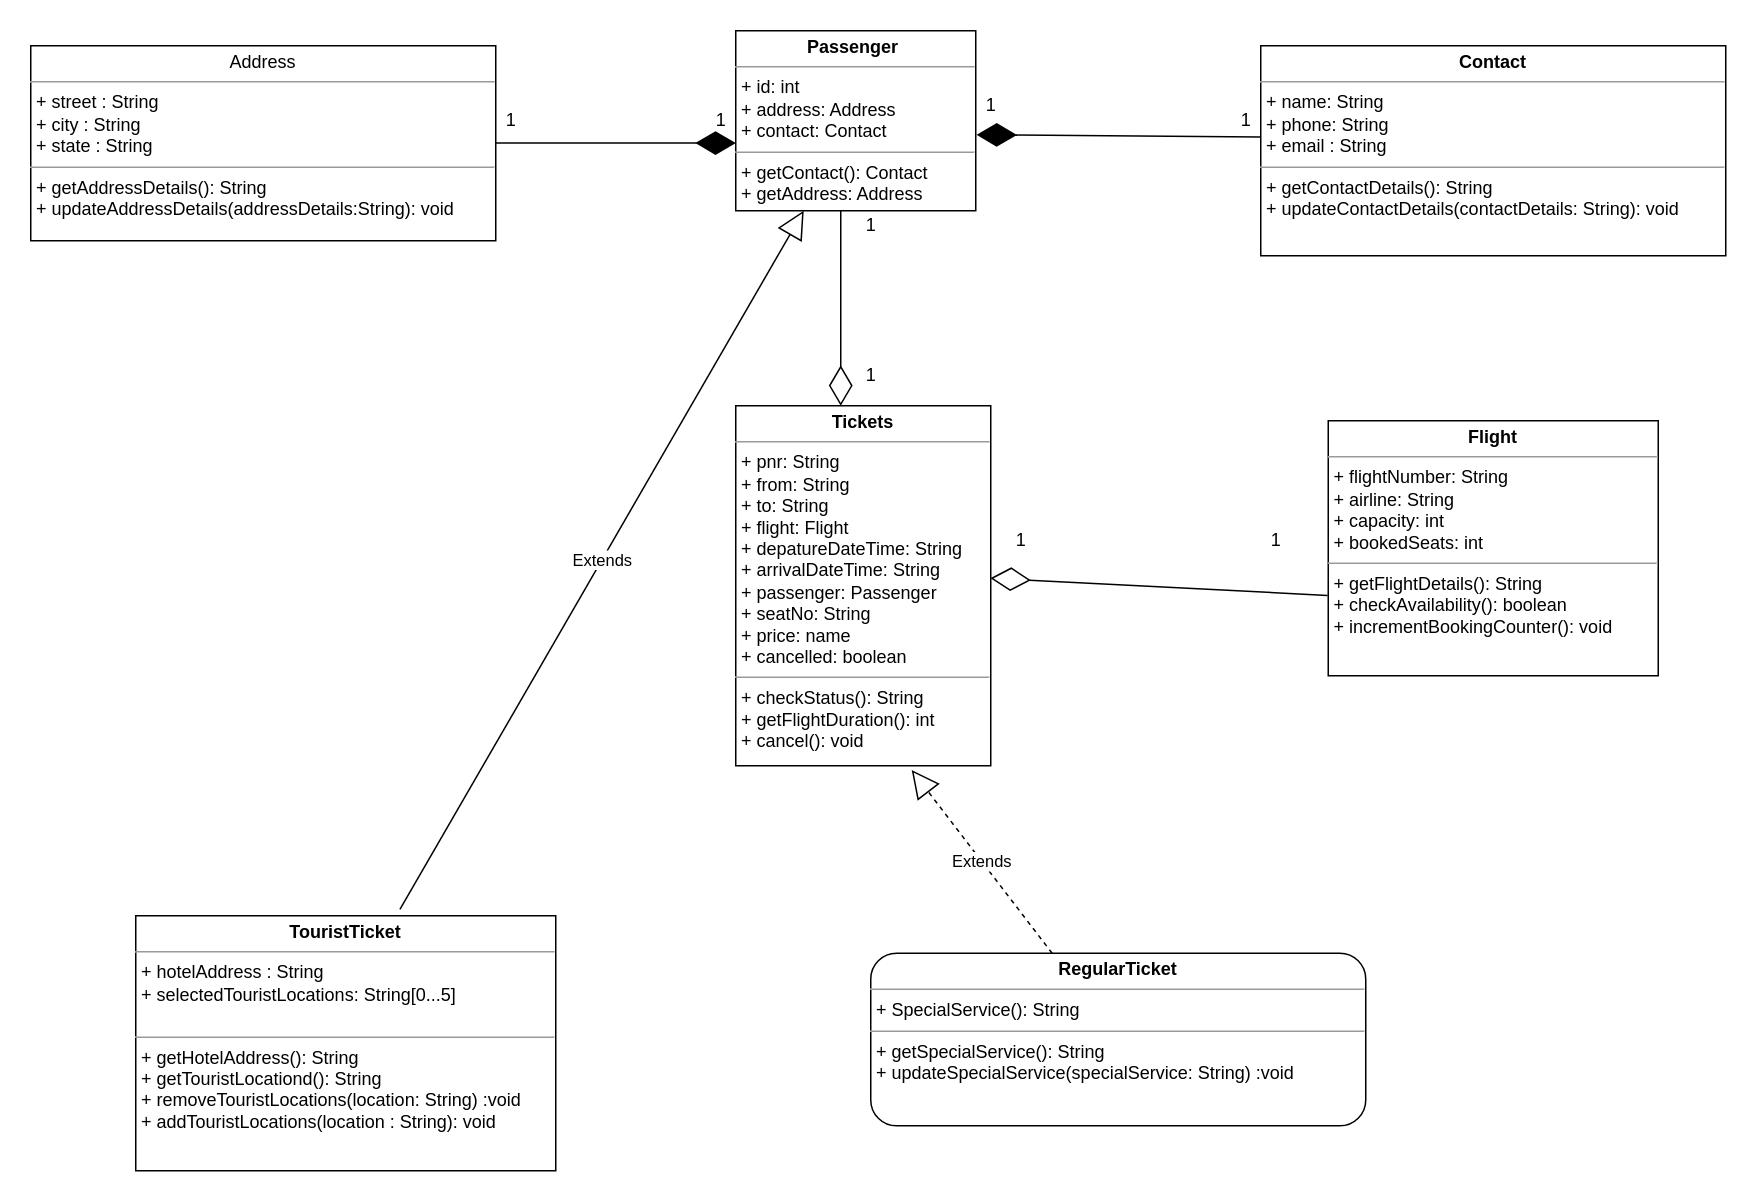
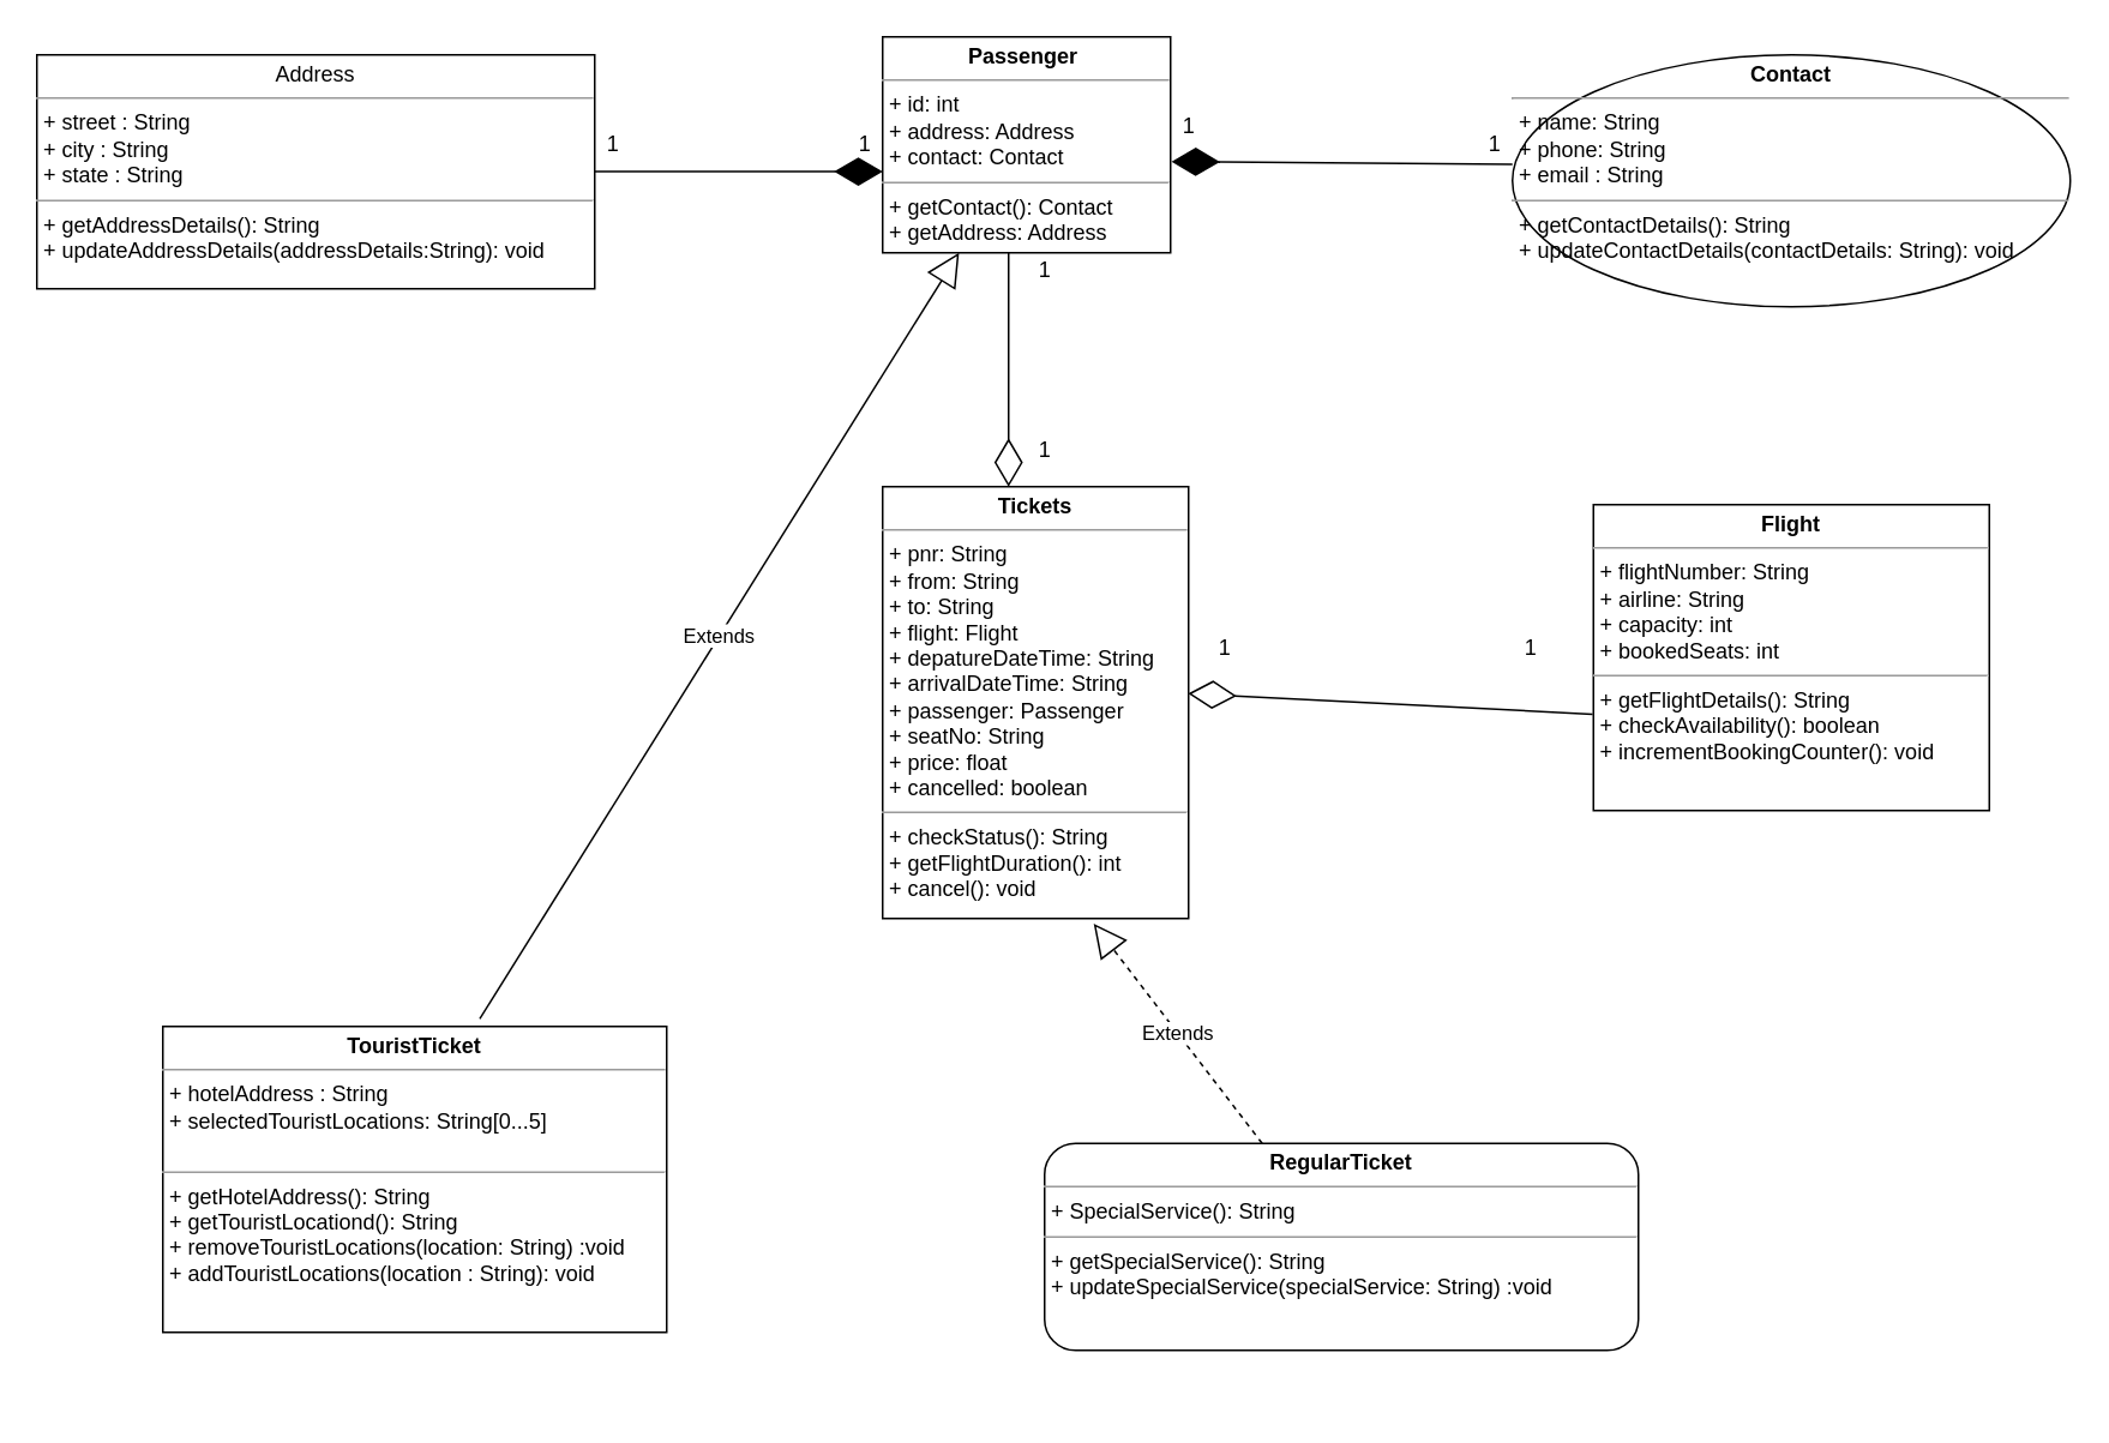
  <mxCell id="0" />
  <mxCell id="1" parent="0" />
  <mxCell id="2" value="&lt;p style=&quot;margin: 0px ; margin-top: 4px ; text-align: center&quot;&gt;Address&lt;/p&gt;&lt;hr size=&quot;1&quot;&gt;&lt;p style=&quot;margin: 0px ; margin-left: 4px&quot;&gt;+ street : String&lt;/p&gt;&lt;p style=&quot;margin: 0px ; margin-left: 4px&quot;&gt;+ city : String&lt;/p&gt;&lt;p style=&quot;margin: 0px ; margin-left: 4px&quot;&gt;+ state : String&lt;/p&gt;&lt;hr size=&quot;1&quot;&gt;&lt;p style=&quot;margin: 0px ; margin-left: 4px&quot;&gt;+ getAddressDetails(): String&lt;/p&gt;&lt;p style=&quot;margin: 0px ; margin-left: 4px&quot;&gt;+ updateAddressDetails(addressDetails:String): void&lt;/p&gt;" style="verticalAlign=top;align=left;overflow=fill;fontSize=12;fontFamily=Helvetica;html=1;" vertex="1" parent="1"><mxGeometry x="20" y="30" width="310" height="130" as="geometry" /></mxCell>
  <mxCell id="3" value="" style="endArrow=diamondThin;endFill=1;endSize=24;html=1;" edge="1" parent="1"><mxGeometry width="160" relative="1" as="geometry"><mxPoint x="330" y="94.88" as="sourcePoint" /><mxPoint x="490" y="94.88" as="targetPoint" /></mxGeometry></mxCell>
  <mxCell id="4" value="1" style="text;html=1;align=center;verticalAlign=middle;resizable=0;points=[];autosize=1;strokeColor=none;" vertex="1" parent="1"><mxGeometry x="330" y="70" width="20" height="20" as="geometry" /></mxCell>
  <mxCell id="5" value="1" style="text;html=1;align=center;verticalAlign=middle;resizable=0;points=[];autosize=1;strokeColor=none;" vertex="1" parent="1"><mxGeometry x="470" y="70" width="20" height="20" as="geometry" /></mxCell>
  <mxCell id="6" value="&lt;p style=&quot;margin: 0px ; margin-top: 4px ; text-align: center&quot;&gt;&lt;b&gt;Passenger&amp;nbsp;&lt;/b&gt;&lt;/p&gt;&lt;hr size=&quot;1&quot;&gt;&lt;p style=&quot;margin: 0px ; margin-left: 4px&quot;&gt;+ id: int&lt;/p&gt;&lt;p style=&quot;margin: 0px ; margin-left: 4px&quot;&gt;+ address: Address&lt;/p&gt;&lt;p style=&quot;margin: 0px ; margin-left: 4px&quot;&gt;+ contact: Contact&lt;/p&gt;&lt;hr size=&quot;1&quot;&gt;&lt;p style=&quot;margin: 0px ; margin-left: 4px&quot;&gt;+ getContact(): Contact&lt;/p&gt;&lt;p style=&quot;margin: 0px ; margin-left: 4px&quot;&gt;+ getAddress: Address&lt;/p&gt;" style="verticalAlign=top;align=left;overflow=fill;fontSize=12;fontFamily=Helvetica;html=1;" vertex="1" parent="1"><mxGeometry x="490" y="20" width="160" height="120" as="geometry" /></mxCell>
- <mxCell id="7" value="&lt;p style=&quot;margin: 0px ; margin-top: 4px ; text-align: center&quot;&gt;&lt;b&gt;Contact&lt;/b&gt;&lt;/p&gt;&lt;hr size=&quot;1&quot;&gt;&lt;p style=&quot;margin: 0px ; margin-left: 4px&quot;&gt;+ name: String&lt;/p&gt;&lt;p style=&quot;margin: 0px ; margin-left: 4px&quot;&gt;+ phone: String&lt;/p&gt;&lt;p style=&quot;margin: 0px ; margin-left: 4px&quot;&gt;+ email : String&lt;/p&gt;&lt;hr size=&quot;1&quot;&gt;&lt;p style=&quot;margin: 0px ; margin-left: 4px&quot;&gt;+ getContactDetails(): String&lt;/p&gt;&lt;p style=&quot;margin: 0px ; margin-left: 4px&quot;&gt;+ updateContactDetails(contactDetails: String): void&lt;/p&gt;" style="verticalAlign=top;align=left;overflow=fill;fontSize=12;fontFamily=Helvetica;html=1;" vertex="1" parent="1"><mxGeometry x="840" y="30" width="310" height="140" as="geometry" /></mxCell>
+ <mxCell id="7" value="&lt;p style=&quot;margin: 0px ; margin-top: 4px ; text-align: center&quot;&gt;&lt;b&gt;Contact&lt;/b&gt;&lt;/p&gt;&lt;hr size=&quot;1&quot;&gt;&lt;p style=&quot;margin: 0px ; margin-left: 4px&quot;&gt;+ name: String&lt;/p&gt;&lt;p style=&quot;margin: 0px ; margin-left: 4px&quot;&gt;+ phone: String&lt;/p&gt;&lt;p style=&quot;margin: 0px ; margin-left: 4px&quot;&gt;+ email : String&lt;/p&gt;&lt;hr size=&quot;1&quot;&gt;&lt;p style=&quot;margin: 0px ; margin-left: 4px&quot;&gt;+ getContactDetails(): String&lt;/p&gt;&lt;p style=&quot;margin: 0px ; margin-left: 4px&quot;&gt;+ updateContactDetails(contactDetails: String): void&lt;/p&gt;" style="ellipse;verticalAlign=top;align=left;overflow=fill;fontSize=12;fontFamily=Helvetica;html=1;" vertex="1" parent="1"><mxGeometry x="840" y="30" width="310" height="140" as="geometry" /></mxCell>
  <mxCell id="8" value="" style="endArrow=diamondThin;endFill=1;endSize=24;html=1;entryX=1.003;entryY=0.578;entryDx=0;entryDy=0;entryPerimeter=0;exitX=0;exitY=0.434;exitDx=0;exitDy=0;exitPerimeter=0;" edge="1" parent="1" source="7" target="6"><mxGeometry width="160" relative="1" as="geometry"><mxPoint x="700" y="160" as="sourcePoint" /><mxPoint x="860" y="160" as="targetPoint" /><Array as="points" /></mxGeometry></mxCell>
  <mxCell id="9" value="1" style="text;html=1;align=center;verticalAlign=middle;resizable=0;points=[];autosize=1;strokeColor=none;" vertex="1" parent="1"><mxGeometry x="820" y="70" width="20" height="20" as="geometry" /></mxCell>
  <mxCell id="10" value="1" style="text;html=1;align=center;verticalAlign=middle;resizable=0;points=[];autosize=1;strokeColor=none;" vertex="1" parent="1"><mxGeometry x="650" y="60" width="20" height="20" as="geometry" /></mxCell>
- <mxCell id="11" value="&lt;p style=&quot;margin: 0px ; margin-top: 4px ; text-align: center&quot;&gt;&lt;b&gt;Tickets&lt;/b&gt;&lt;/p&gt;&lt;hr size=&quot;1&quot;&gt;&lt;p style=&quot;margin: 0px ; margin-left: 4px&quot;&gt;+ pnr: String&lt;/p&gt;&lt;p style=&quot;margin: 0px ; margin-left: 4px&quot;&gt;+ from: String&lt;/p&gt;&lt;p style=&quot;margin: 0px ; margin-left: 4px&quot;&gt;&lt;span&gt;+ to: String&lt;/span&gt;&lt;/p&gt;&lt;p style=&quot;margin: 0px ; margin-left: 4px&quot;&gt;+ flight: Flight&lt;/p&gt;&lt;p style=&quot;margin: 0px ; margin-left: 4px&quot;&gt;+ depatureDateTime: String&lt;/p&gt;&lt;p style=&quot;margin: 0px ; margin-left: 4px&quot;&gt;+ arrivalDateTime: String&lt;/p&gt;&lt;p style=&quot;margin: 0px ; margin-left: 4px&quot;&gt;+ passenger: Passenger&lt;/p&gt;&lt;p style=&quot;margin: 0px ; margin-left: 4px&quot;&gt;+ seatNo: String&lt;/p&gt;&lt;p style=&quot;margin: 0px ; margin-left: 4px&quot;&gt;+ price: name&lt;/p&gt;&lt;p style=&quot;margin: 0px ; margin-left: 4px&quot;&gt;+ cancelled: boolean&lt;/p&gt;&lt;hr size=&quot;1&quot;&gt;&lt;p style=&quot;margin: 0px ; margin-left: 4px&quot;&gt;+ checkStatus(): String&lt;/p&gt;&lt;p style=&quot;margin: 0px ; margin-left: 4px&quot;&gt;+ getFlightDuration(): int&lt;/p&gt;&lt;p style=&quot;margin: 0px ; margin-left: 4px&quot;&gt;+ cancel(): void&lt;/p&gt;" style="verticalAlign=top;align=left;overflow=fill;fontSize=12;fontFamily=Helvetica;html=1;" vertex="1" parent="1"><mxGeometry x="490" y="270" width="170" height="240" as="geometry" /></mxCell>
+ <mxCell id="11" value="&lt;p style=&quot;margin: 0px ; margin-top: 4px ; text-align: center&quot;&gt;&lt;b&gt;Tickets&lt;/b&gt;&lt;/p&gt;&lt;hr size=&quot;1&quot;&gt;&lt;p style=&quot;margin: 0px ; margin-left: 4px&quot;&gt;+ pnr: String&lt;/p&gt;&lt;p style=&quot;margin: 0px ; margin-left: 4px&quot;&gt;+ from: String&lt;/p&gt;&lt;p style=&quot;margin: 0px ; margin-left: 4px&quot;&gt;&lt;span&gt;+ to: String&lt;/span&gt;&lt;/p&gt;&lt;p style=&quot;margin: 0px ; margin-left: 4px&quot;&gt;+ flight: Flight&lt;/p&gt;&lt;p style=&quot;margin: 0px ; margin-left: 4px&quot;&gt;+ depatureDateTime: String&lt;/p&gt;&lt;p style=&quot;margin: 0px ; margin-left: 4px&quot;&gt;+ arrivalDateTime: String&lt;/p&gt;&lt;p style=&quot;margin: 0px ; margin-left: 4px&quot;&gt;+ passenger: Passenger&lt;/p&gt;&lt;p style=&quot;margin: 0px ; margin-left: 4px&quot;&gt;+ seatNo: String&lt;/p&gt;&lt;p style=&quot;margin: 0px ; margin-left: 4px&quot;&gt;+ price: float&lt;/p&gt;&lt;p style=&quot;margin: 0px ; margin-left: 4px&quot;&gt;+ cancelled: boolean&lt;/p&gt;&lt;hr size=&quot;1&quot;&gt;&lt;p style=&quot;margin: 0px ; margin-left: 4px&quot;&gt;+ checkStatus(): String&lt;/p&gt;&lt;p style=&quot;margin: 0px ; margin-left: 4px&quot;&gt;+ getFlightDuration(): int&lt;/p&gt;&lt;p style=&quot;margin: 0px ; margin-left: 4px&quot;&gt;+ cancel(): void&lt;/p&gt;" style="verticalAlign=top;align=left;overflow=fill;fontSize=12;fontFamily=Helvetica;html=1;" vertex="1" parent="1"><mxGeometry x="490" y="270" width="170" height="240" as="geometry" /></mxCell>
  <mxCell id="12" value="&lt;p style=&quot;margin: 0px ; margin-top: 4px ; text-align: center&quot;&gt;&lt;b&gt;Flight&lt;/b&gt;&lt;/p&gt;&lt;hr size=&quot;1&quot;&gt;&lt;p style=&quot;margin: 0px ; margin-left: 4px&quot;&gt;+ flightNumber: String&lt;/p&gt;&lt;p style=&quot;margin: 0px ; margin-left: 4px&quot;&gt;+ airline: String&lt;/p&gt;&lt;p style=&quot;margin: 0px ; margin-left: 4px&quot;&gt;+ capacity: int&lt;/p&gt;&lt;p style=&quot;margin: 0px ; margin-left: 4px&quot;&gt;+ bookedSeats: int&lt;/p&gt;&lt;hr size=&quot;1&quot;&gt;&lt;p style=&quot;margin: 0px ; margin-left: 4px&quot;&gt;+ getFlightDetails(): String&lt;/p&gt;&lt;p style=&quot;margin: 0px ; margin-left: 4px&quot;&gt;+ checkAvailability(): boolean&lt;/p&gt;&lt;p style=&quot;margin: 0px ; margin-left: 4px&quot;&gt;+ incrementBookingCounter(): void&lt;/p&gt;" style="verticalAlign=top;align=left;overflow=fill;fontSize=12;fontFamily=Helvetica;html=1;" vertex="1" parent="1"><mxGeometry x="885" y="280" width="220" height="170" as="geometry" /></mxCell>
  <mxCell id="13" value="" style="endArrow=diamondThin;endFill=0;endSize=24;html=1;" edge="1" parent="1"><mxGeometry width="160" relative="1" as="geometry"><mxPoint x="560" y="140" as="sourcePoint" /><mxPoint x="560" y="270" as="targetPoint" /></mxGeometry></mxCell>
  <mxCell id="14" value="1&lt;br&gt;" style="text;html=1;align=center;verticalAlign=middle;resizable=0;points=[];autosize=1;strokeColor=none;" vertex="1" parent="1"><mxGeometry x="570" y="140" width="20" height="20" as="geometry" /></mxCell>
  <mxCell id="15" value="1" style="text;html=1;align=center;verticalAlign=middle;resizable=0;points=[];autosize=1;strokeColor=none;" vertex="1" parent="1"><mxGeometry x="570" y="240" width="20" height="20" as="geometry" /></mxCell>
  <mxCell id="16" value="" style="endArrow=diamondThin;endFill=0;endSize=24;html=1;exitX=-0.002;exitY=0.685;exitDx=0;exitDy=0;exitPerimeter=0;entryX=0.999;entryY=0.479;entryDx=0;entryDy=0;entryPerimeter=0;" edge="1" parent="1" source="12" target="11"><mxGeometry width="160" relative="1" as="geometry"><mxPoint x="872" y="383" as="sourcePoint" /><mxPoint x="662" y="382" as="targetPoint" /></mxGeometry></mxCell>
  <mxCell id="17" value="1" style="text;html=1;align=center;verticalAlign=middle;resizable=0;points=[];autosize=1;strokeColor=none;" vertex="1" parent="1"><mxGeometry x="670" y="350" width="20" height="20" as="geometry" /></mxCell>
  <mxCell id="18" value="1" style="text;html=1;align=center;verticalAlign=middle;resizable=0;points=[];autosize=1;strokeColor=none;" vertex="1" parent="1"><mxGeometry x="840" y="350" width="20" height="20" as="geometry" /></mxCell>
- <mxCell id="19" value="&lt;p style=&quot;margin: 0px ; margin-top: 4px ; text-align: center&quot;&gt;&lt;b&gt;TouristTicket&lt;/b&gt;&lt;/p&gt;&lt;hr size=&quot;1&quot;&gt;&lt;p style=&quot;margin: 0px ; margin-left: 4px&quot;&gt;+ hotelAddress : String&lt;/p&gt;&lt;p style=&quot;margin: 0px ; margin-left: 4px&quot;&gt;+ selectedTouristLocations: String[0...5]&lt;/p&gt;&lt;p style=&quot;margin: 0px ; margin-left: 4px&quot;&gt;&lt;br&gt;&lt;/p&gt;&lt;hr size=&quot;1&quot;&gt;&lt;p style=&quot;margin: 0px ; margin-left: 4px&quot;&gt;+ getHotelAddress(): String&lt;/p&gt;&lt;p style=&quot;margin: 0px ; margin-left: 4px&quot;&gt;+ getTouristLocationd(): String&lt;/p&gt;&lt;p style=&quot;margin: 0px ; margin-left: 4px&quot;&gt;+ removeTouristLocations(location: String) :void&lt;/p&gt;&lt;p style=&quot;margin: 0px ; margin-left: 4px&quot;&gt;+ addTouristLocations(location : String): void&lt;/p&gt;" style="verticalAlign=top;align=left;overflow=fill;fontSize=12;fontFamily=Helvetica;html=1;" vertex="1" parent="1"><mxGeometry x="90" y="610" width="280" height="170" as="geometry" /></mxCell>
+ <mxCell id="19" value="&lt;p style=&quot;margin: 0px ; margin-top: 4px ; text-align: center&quot;&gt;&lt;b&gt;TouristTicket&lt;/b&gt;&lt;/p&gt;&lt;hr size=&quot;1&quot;&gt;&lt;p style=&quot;margin: 0px ; margin-left: 4px&quot;&gt;+ hotelAddress : String&lt;/p&gt;&lt;p style=&quot;margin: 0px ; margin-left: 4px&quot;&gt;+ selectedTouristLocations: String[0...5]&lt;/p&gt;&lt;p style=&quot;margin: 0px ; margin-left: 4px&quot;&gt;&lt;br&gt;&lt;/p&gt;&lt;hr size=&quot;1&quot;&gt;&lt;p style=&quot;margin: 0px ; margin-left: 4px&quot;&gt;+ getHotelAddress(): String&lt;/p&gt;&lt;p style=&quot;margin: 0px ; margin-left: 4px&quot;&gt;+ getTouristLocationd(): String&lt;/p&gt;&lt;p style=&quot;margin: 0px ; margin-left: 4px&quot;&gt;+ removeTouristLocations(location: String) :void&lt;/p&gt;&lt;p style=&quot;margin: 0px ; margin-left: 4px&quot;&gt;+ addTouristLocations(location : String): void&lt;/p&gt;" style="verticalAlign=top;align=left;overflow=fill;fontSize=12;fontFamily=Helvetica;html=1;" vertex="1" parent="1"><mxGeometry x="90" y="570" width="280" height="170" as="geometry" /></mxCell>
  <mxCell id="20" value="&lt;p style=&quot;margin: 0px ; margin-top: 4px ; text-align: center&quot;&gt;&lt;b&gt;RegularTicket&lt;/b&gt;&lt;/p&gt;&lt;hr size=&quot;1&quot;&gt;&lt;p style=&quot;margin: 0px ; margin-left: 4px&quot;&gt;+ SpecialService(): String&lt;/p&gt;&lt;hr size=&quot;1&quot;&gt;&lt;p style=&quot;margin: 0px ; margin-left: 4px&quot;&gt;+ getSpecialService(): String&lt;/p&gt;&lt;p style=&quot;margin: 0px ; margin-left: 4px&quot;&gt;+ updateSpecialService(specialService: String) :void&lt;/p&gt;" style="verticalAlign=top;align=left;overflow=fill;fontSize=12;fontFamily=Helvetica;html=1;rounded=1;" vertex="1" parent="1"><mxGeometry x="580" y="635" width="330" height="115" as="geometry" /></mxCell>
  <mxCell id="21" value="Extends" style="endArrow=block;endSize=16;endFill=0;html=1;exitX=0.629;exitY=-0.025;exitDx=0;exitDy=0;exitPerimeter=0;" edge="1" parent="1" source="19" target="6"><mxGeometry width="160" relative="1" as="geometry"><mxPoint x="300" y="470" as="sourcePoint" /><mxPoint x="460" y="470" as="targetPoint" /></mxGeometry></mxCell>
  <mxCell id="22" value="Extends" style="endArrow=block;endSize=16;endFill=0;html=1;entryX=0.69;entryY=1.012;entryDx=0;entryDy=0;entryPerimeter=0;dashed=1;" edge="1" parent="1" source="20" target="11"><mxGeometry width="160" relative="1" as="geometry"><mxPoint x="510" y="560" as="sourcePoint" /><mxPoint x="670" y="560" as="targetPoint" /></mxGeometry></mxCell>
